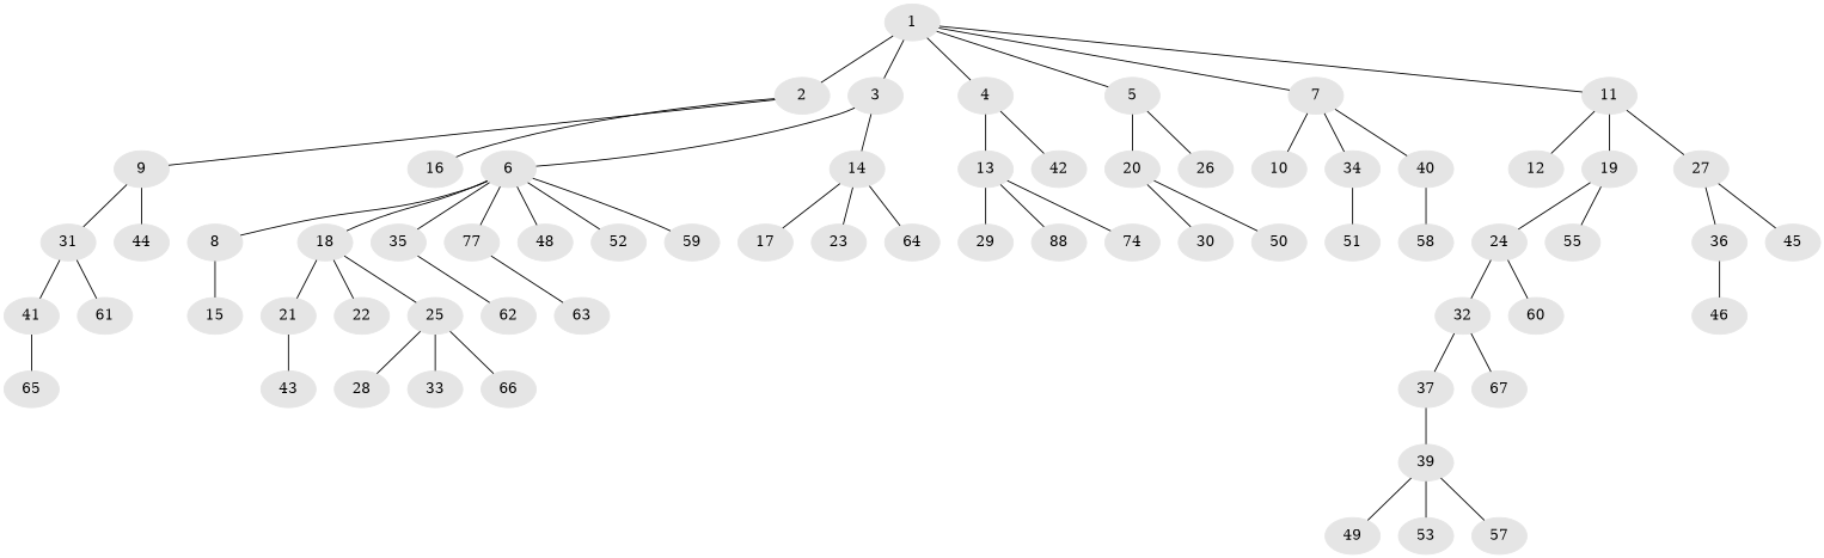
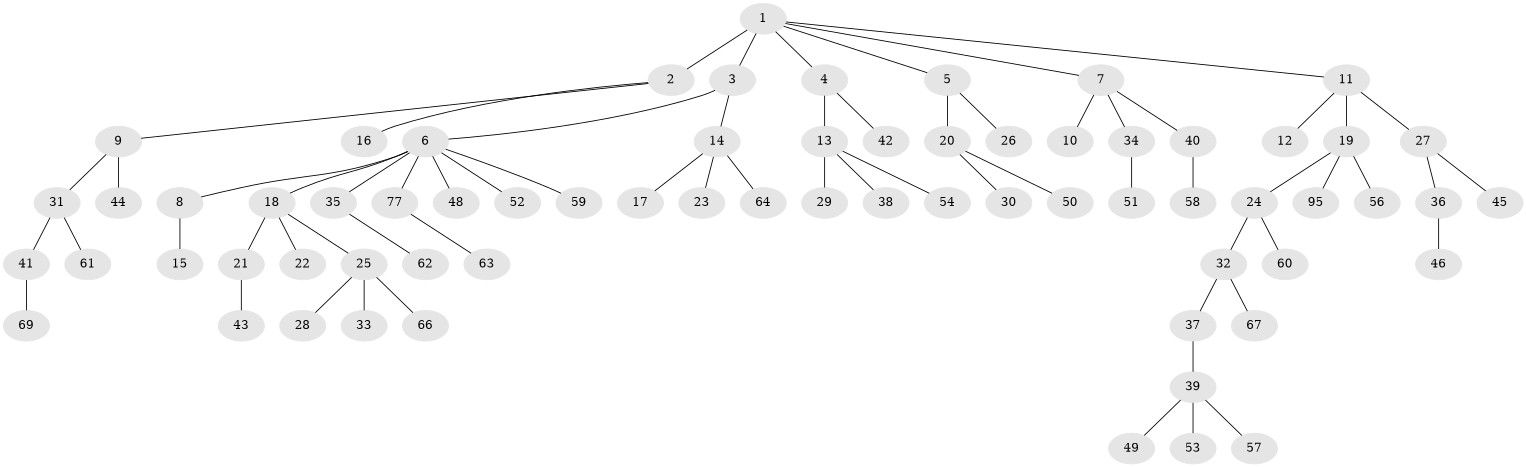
  graph {
    node [color=gray90 style=filled]
    edge [weight=1.0]
    1
    2
    3
    4
    5
    7
    11
    9
    16
    6
    14
    13
    42
    20
    26
    10
    34
    40
    12
    19
    27
    31
    44
    8
    18
    35
    n27 [label=77]
    48
    52
    59
    17
    23
    64
    29
-   38 [label=88]
-   54 [label=74]
+   38
+   54
    30
    50
    15
    21
    22
    25
    62
    63
    51
    58
    41
    61
    24
-   55
+   55 [label=95]
+   56
    36
    45
    43
    28
    33
    66
    32
    60
    37
    67
    46
-   65
+   65 [label=69]
    39
    49
    53
    57
    1 -- 2 [weight=3.0]
    1 -- 3
    1 -- 4
    1 -- 5
    1 -- 7
    1 -- 11
    2 -- 9
    2 -- 16
    3 -- 6
    3 -- 14
    4 -- 13
    4 -- 42
    5 -- 20
    5 -- 26
    7 -- 10
    7 -- 34
    7 -- 40
    11 -- 12
    11 -- 19
    11 -- 27 [weight=2.0]
    9 -- 31
    9 -- 44
    6 -- 8
    6 -- 18
    6 -- 35
    6 -- n27 [weight=2.0]
    6 -- 48
    6 -- 52
    6 -- 59
    14 -- 17
    14 -- 23
    14 -- 64
    13 -- 29
    13 -- 38
    13 -- 54
    20 -- 30
    20 -- 50
    34 -- 51
    40 -- 58
    19 -- 24
    19 -- 55
+   19 -- 56
    27 -- 36
    27 -- 45
    31 -- 41
    31 -- 61
    8 -- 15 [weight=3.0]
    18 -- 21 [weight=2.0]
    18 -- 22
    18 -- 25
    35 -- 62
    n27 -- 63
    21 -- 43
    25 -- 28
    25 -- 33
    25 -- 66
    41 -- 65
    24 -- 32
    24 -- 60
    36 -- 46
    32 -- 37
    32 -- 67
    37 -- 39
    39 -- 49
    39 -- 53
    39 -- 57
  }
